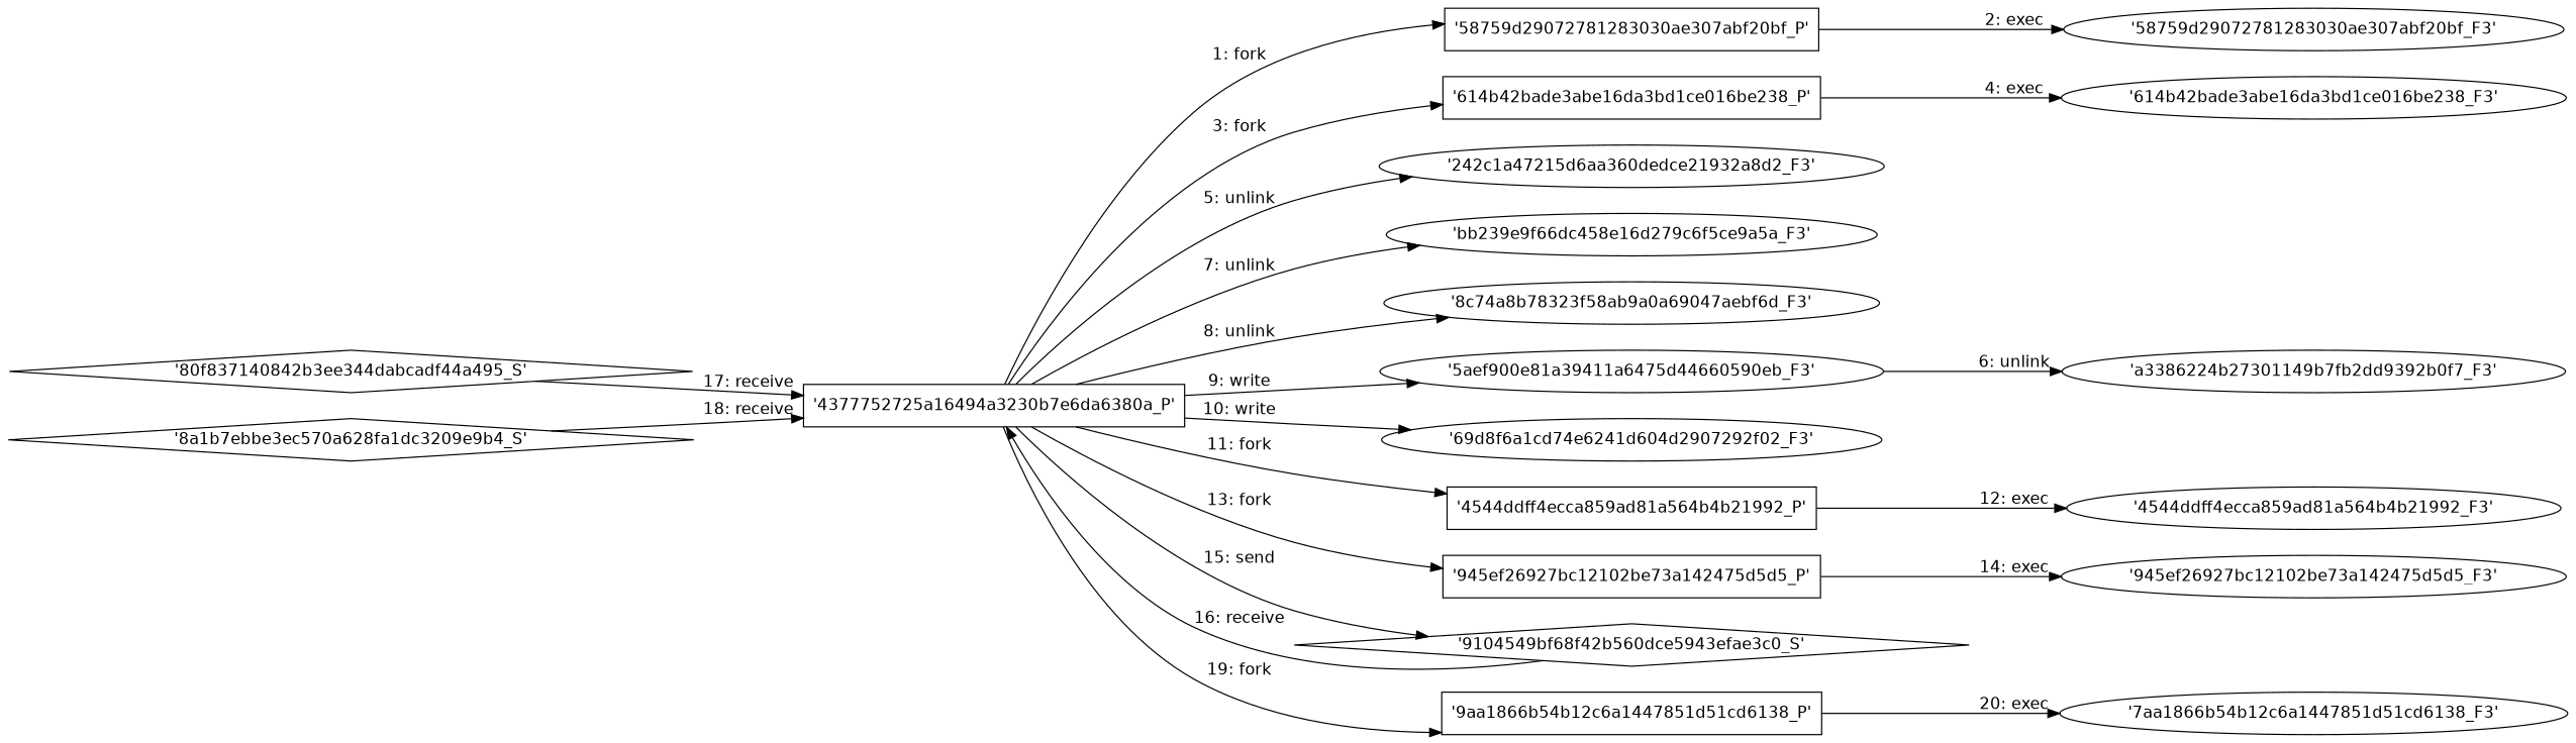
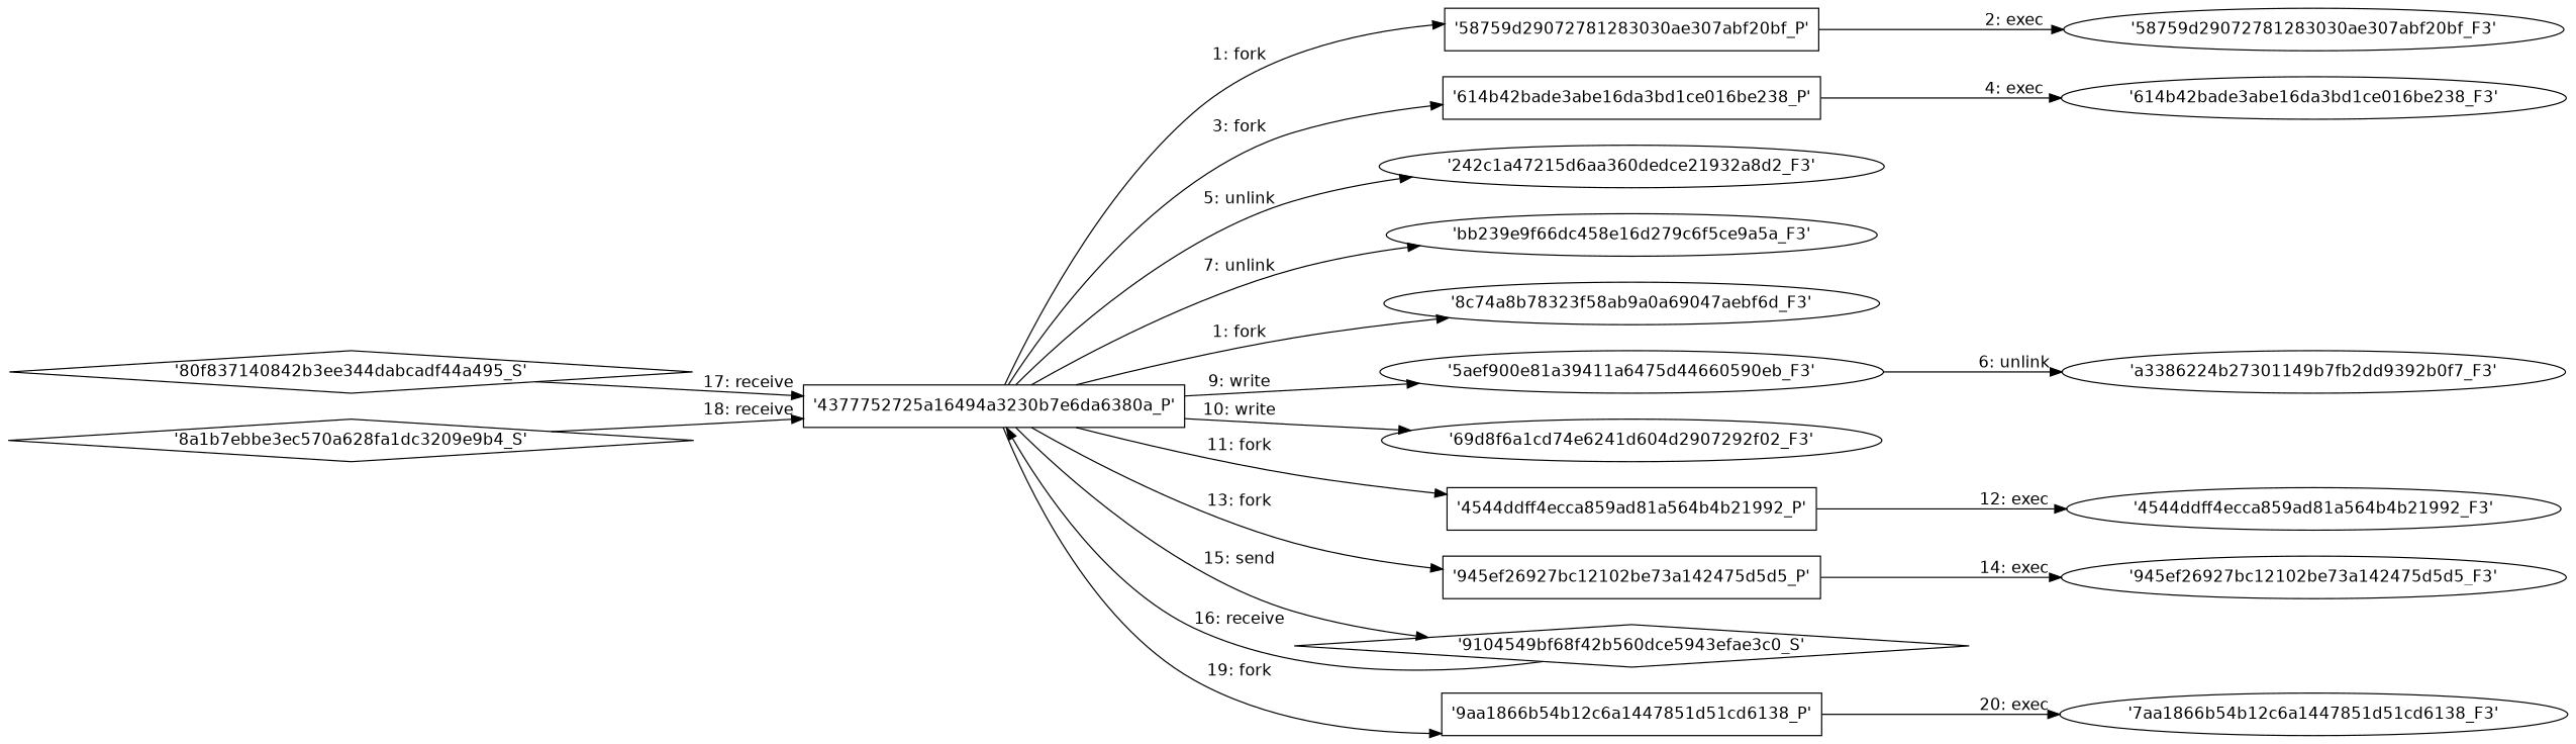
  digraph {
    engine=neato
    fixedsize=false
    fontname="DejaVu Sans"
    fontsize=10
    nodesep=0.3
    rankdir=LR
    ranksep=0
    splines=true
    node [fontname="DejaVu Sans" node_type=Process shape=ellipse]
    edge [fontname="DejaVu Sans"]
    "'4377752725a16494a3230b7e6da6380a_P'" [shape=box]
    "'58759d29072781283030ae307abf20bf_P'" [shape=box]
    "'614b42bade3abe16da3bd1ce016be238_P'" [shape=box]
    "'242c1a47215d6aa360dedce21932a8d2_F3'" [node_type=file]
    "'bb239e9f66dc458e16d279c6f5ce9a5a_F3'" [node_type=file]
    "'8c74a8b78323f58ab9a0a69047aebf6d_F3'" [node_type=file]
    "'5aef900e81a39411a6475d44660590eb_F3'" [node_type=file]
    "'69d8f6a1cd74e6241d604d2907292f02_F3'" [node_type=file]
    "'4544ddff4ecca859ad81a564b4b21992_P'" [shape=box]
    "'945ef26927bc12102be73a142475d5d5_P'" [shape=box]
    "'9104549bf68f42b560dce5943efae3c0_S'" [node_type=Socket shape=diamond]
    n12 [label="'9aa1866b54b12c6a1447851d51cd6138_P'" shape=box]
    "'58759d29072781283030ae307abf20bf_F3'" [node_type=File]
    "'614b42bade3abe16da3bd1ce016be238_F3'" [node_type=File]
    "'a3386224b27301149b7fb2dd9392b0f7_F3'" [node_type=file]
    "'4544ddff4ecca859ad81a564b4b21992_F3'" [node_type=File]
    "'945ef26927bc12102be73a142475d5d5_F3'" [node_type=File]
    "'7aa1866b54b12c6a1447851d51cd6138_F3'" [node_type=File]
    "'80f837140842b3ee344dabcadf44a495_S'" [node_type=Socket shape=diamond]
    "'8a1b7ebbe3ec570a628fa1dc3209e9b4_S'" [node_type=Socket shape=diamond]
    "'4377752725a16494a3230b7e6da6380a_P'" -> "'58759d29072781283030ae307abf20bf_P'" [label="1: fork"]
    "'4377752725a16494a3230b7e6da6380a_P'" -> "'614b42bade3abe16da3bd1ce016be238_P'" [label="3: fork"]
    "'4377752725a16494a3230b7e6da6380a_P'" -> "'242c1a47215d6aa360dedce21932a8d2_F3'" [label="5: unlink"]
    "'4377752725a16494a3230b7e6da6380a_P'" -> "'bb239e9f66dc458e16d279c6f5ce9a5a_F3'" [label="7: unlink"]
-   "'4377752725a16494a3230b7e6da6380a_P'" -> "'8c74a8b78323f58ab9a0a69047aebf6d_F3'" [label="8: unlink"]
+   "'4377752725a16494a3230b7e6da6380a_P'" -> "'8c74a8b78323f58ab9a0a69047aebf6d_F3'" [label="1: fork"]
    "'4377752725a16494a3230b7e6da6380a_P'" -> "'5aef900e81a39411a6475d44660590eb_F3'" [label="9: write"]
    "'4377752725a16494a3230b7e6da6380a_P'" -> "'69d8f6a1cd74e6241d604d2907292f02_F3'" [label="10: write"]
    "'4377752725a16494a3230b7e6da6380a_P'" -> "'4544ddff4ecca859ad81a564b4b21992_P'" [label="11: fork"]
    "'4377752725a16494a3230b7e6da6380a_P'" -> "'945ef26927bc12102be73a142475d5d5_P'" [label="13: fork"]
    "'4377752725a16494a3230b7e6da6380a_P'" -> "'9104549bf68f42b560dce5943efae3c0_S'" [label="15: send"]
    "'4377752725a16494a3230b7e6da6380a_P'" -> n12 [label="19: fork"]
    "'58759d29072781283030ae307abf20bf_P'" -> "'58759d29072781283030ae307abf20bf_F3'" [label="2: exec"]
    "'614b42bade3abe16da3bd1ce016be238_P'" -> "'614b42bade3abe16da3bd1ce016be238_F3'" [label="4: exec"]
    "'5aef900e81a39411a6475d44660590eb_F3'" -> "'a3386224b27301149b7fb2dd9392b0f7_F3'" [label="6: unlink"]
    "'4544ddff4ecca859ad81a564b4b21992_P'" -> "'4544ddff4ecca859ad81a564b4b21992_F3'" [label="12: exec"]
    "'945ef26927bc12102be73a142475d5d5_P'" -> "'945ef26927bc12102be73a142475d5d5_F3'" [label="14: exec"]
    "'9104549bf68f42b560dce5943efae3c0_S'" -> "'4377752725a16494a3230b7e6da6380a_P'" [label="16: receive"]
    n12 -> "'7aa1866b54b12c6a1447851d51cd6138_F3'" [label="20: exec"]
    "'80f837140842b3ee344dabcadf44a495_S'" -> "'4377752725a16494a3230b7e6da6380a_P'" [label="17: receive"]
    "'8a1b7ebbe3ec570a628fa1dc3209e9b4_S'" -> "'4377752725a16494a3230b7e6da6380a_P'" [label="18: receive"]
  }
